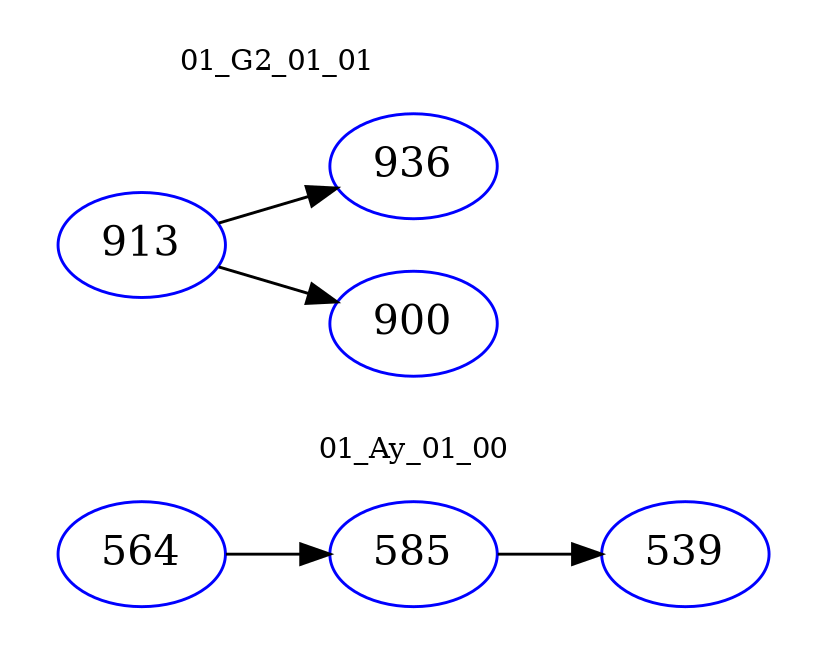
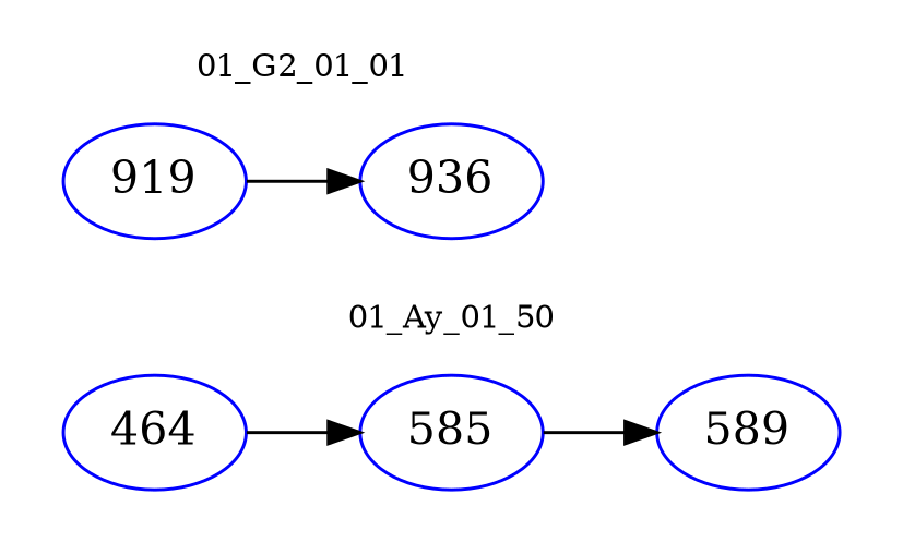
  digraph {
    rankdir=LR
    node [color=blue]
    edge [color=black]
-   n1 [label=564]
-   n2 [label=539]
+   n1 [label=464]
+   n2 [label=589]
    n3 [label=585]
-   n4 [label=913]
-   n5 [label=900]
+   n4 [label=919]
    n6 [label=936]
    subgraph cluster_1 {
      color=white
      fontsize=10
-     label="01_Ay_01_00"
+     label="01_Ay_01_50"
      n1
      n2
      n3
    }
    subgraph cluster_2 {
      color=white
      fontsize=10
      label="01_G2_01_01"
      n4
-     n5
      n6
    }
    n1 -> n3
    n3 -> n2
-   n4 -> n5
    n4 -> n6
  }
